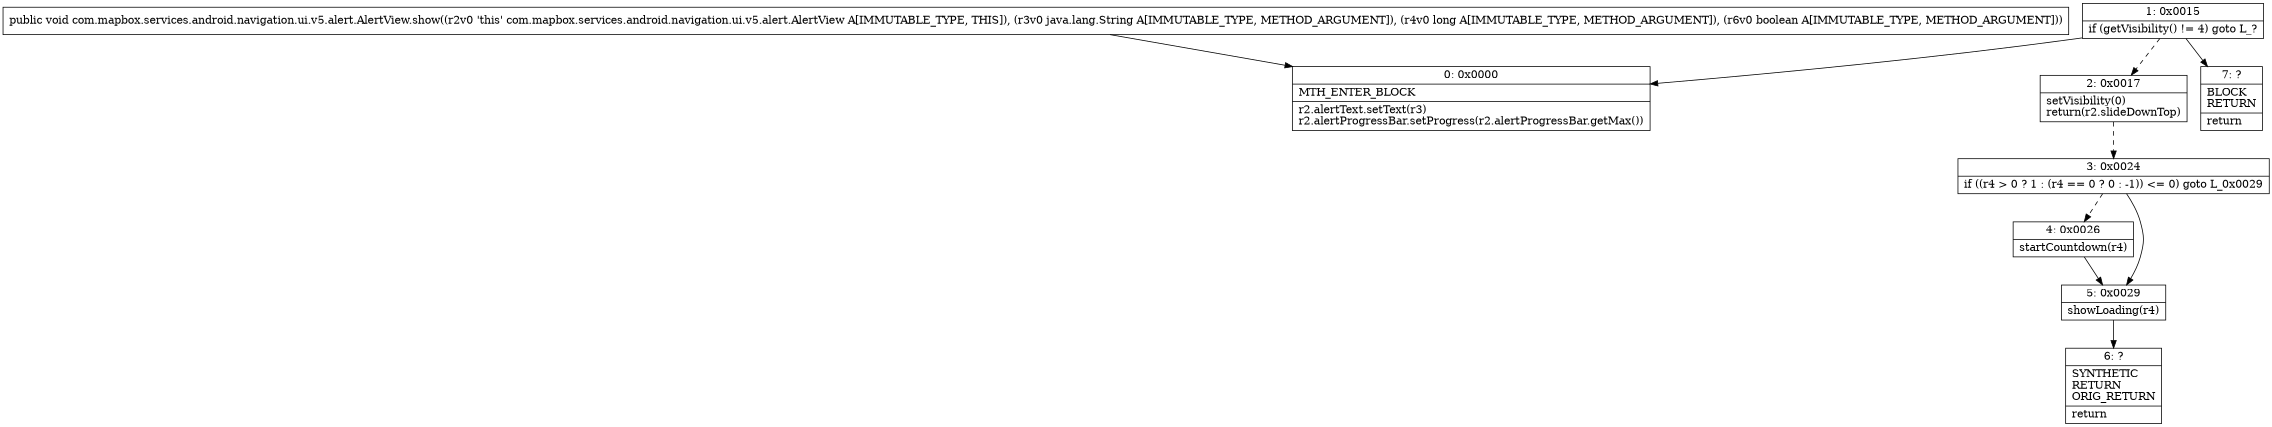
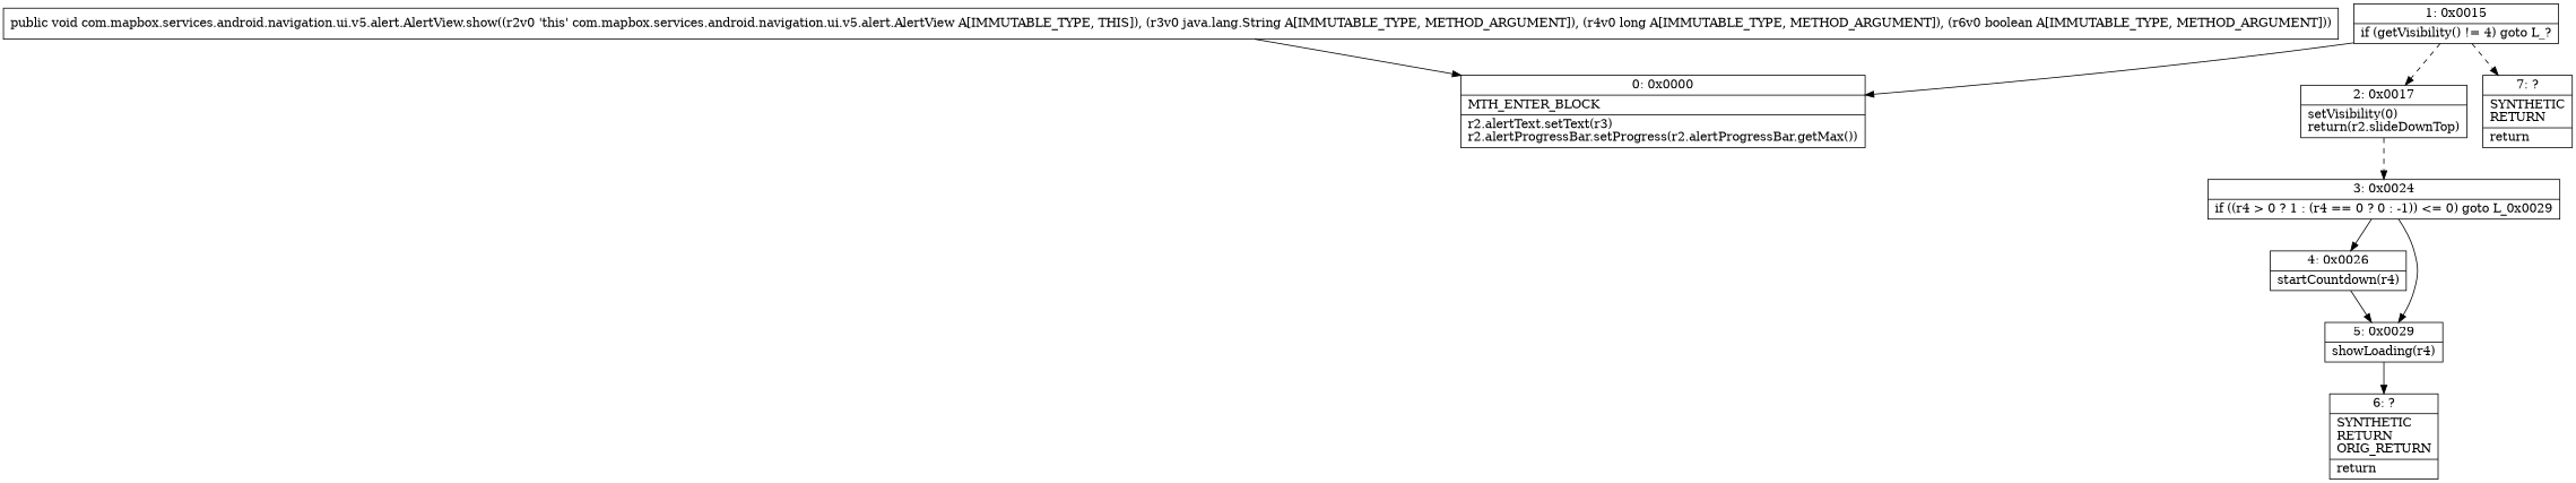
  digraph {
    node [shape=record]
    n1 [label="{0\:\ 0x0000|MTH_ENTER_BLOCK\l|r2.alertText.setText(r3)\lr2.alertProgressBar.setProgress(r2.alertProgressBar.getMax())\l}"]
    n2 [label="{1\:\ 0x0015|if (getVisibility() != 4) goto L_?\l}"]
    n3 [label="{2\:\ 0x0017|setVisibility(0)\lreturn(r2.slideDownTop)\l}"]
-   n4 [label="{7\:\ ?|BLOCK\lRETURN\l|return\l}"]
+   n4 [label="{7\:\ ?|SYNTHETIC\lRETURN\l|return\l}"]
    n5 [label="{3\:\ 0x0024|if ((r4 \> 0 ? 1 : (r4 == 0 ? 0 : \-1)) \<= 0) goto L_0x0029\l}"]
    n6 [label="{4\:\ 0x0026|startCountdown(r4)\l}"]
    n7 [label="{5\:\ 0x0029|showLoading(r4)\l}"]
    n8 [label="{6\:\ ?|SYNTHETIC\lRETURN\lORIG_RETURN\l|return\l}"]
    n9 [label="{public void com.mapbox.services.android.navigation.ui.v5.alert.AlertView.show((r2v0 'this' com.mapbox.services.android.navigation.ui.v5.alert.AlertView A[IMMUTABLE_TYPE, THIS]), (r3v0 java.lang.String A[IMMUTABLE_TYPE, METHOD_ARGUMENT]), (r4v0 long A[IMMUTABLE_TYPE, METHOD_ARGUMENT]), (r6v0 boolean A[IMMUTABLE_TYPE, METHOD_ARGUMENT])) }"]
    n2 -> n1
    n2 -> n3 [style=dashed]
-   n2 -> n4
+   n2 -> n4 [style=dashed]
    n3 -> n5 [style=dashed]
-   n5 -> n6 [style=dashed]
+   n5 -> n6 [style=solid]
    n5 -> n7
    n6 -> n7
    n7 -> n8
    n9 -> n1
  }
